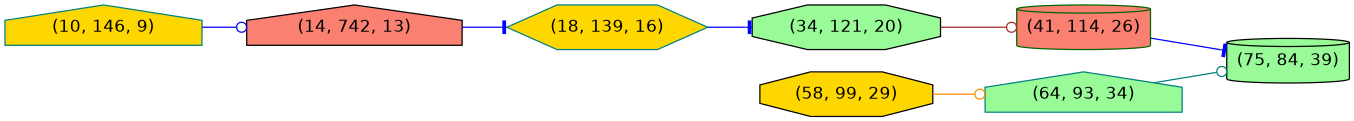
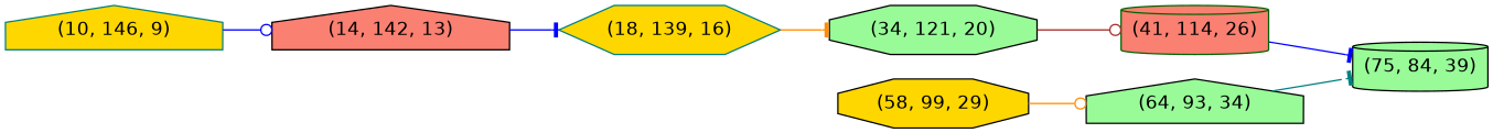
  digraph {
    fontname="DejaVu Sans"
    rankdir=LR
    node [color=black fillcolor=gold fontname="DejaVu Sans" shape=house style=filled]
    edge [arrowhead=odot color=blue fontname="DejaVu Sans"]
    n1 [color=teal label="(10, 146, 9)"]
-   "(14, 142, 13)" [fillcolor=salmon label="(14, 742, 13)"]
+   "(14, 142, 13)" [fillcolor=salmon]
    "(18, 139, 16)" [color=teal shape=hexagon]
    "(34, 121, 20)" [fillcolor=palegreen shape=octagon]
    "(41, 114, 26)" [color=darkgreen fillcolor=salmon shape=cylinder]
    "(75, 84, 39)" [fillcolor=palegreen shape=cylinder]
    "(58, 99, 29)" [shape=octagon]
-   "(64, 93, 34)" [color=teal fillcolor=palegreen]
+   "(64, 93, 34)" [fillcolor=palegreen]
    n1 -> "(14, 142, 13)"
    "(14, 142, 13)" -> "(18, 139, 16)" [arrowhead=tee]
-   "(18, 139, 16)" -> "(34, 121, 20)" [arrowhead=tee]
+   "(18, 139, 16)" -> "(34, 121, 20)" [arrowhead=tee color=darkorange]
    "(34, 121, 20)" -> "(41, 114, 26)" [color=brown]
    "(41, 114, 26)" -> "(75, 84, 39)" [arrowhead=tee]
    "(58, 99, 29)" -> "(64, 93, 34)" [color=darkorange]
-   "(64, 93, 34)" -> "(75, 84, 39)" [color=teal]
+   "(64, 93, 34)" -> "(75, 84, 39)" [arrowhead=tee color=teal]
  }
